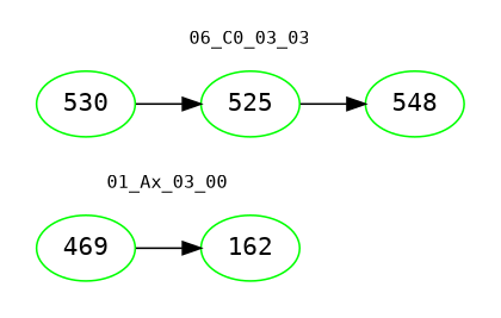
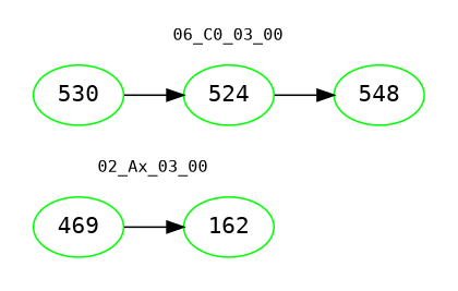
  digraph {
    fontname="DejaVu Sans Mono"
    rankdir=LR
    node [color=green fontname="DejaVu Sans Mono"]
    edge [color=black fontname="DejaVu Sans Mono"]
    n1 [label=469]
    n2 [label=162]
    n3 [label=530]
-   n4 [label=525]
+   n4 [label=524]
    n5 [label=548]
    subgraph cluster_1 {
      color=white
      fontsize=10
-     label="01_Ax_03_00"
+     label="02_Ax_03_00"
      n1
      n2
    }
    subgraph cluster_2 {
      color=white
      fontsize=10
-     label="06_C0_03_03"
+     label="06_C0_03_00"
      n3
      n4
      n5
    }
    n1 -> n2
    n3 -> n4
    n4 -> n5
  }
